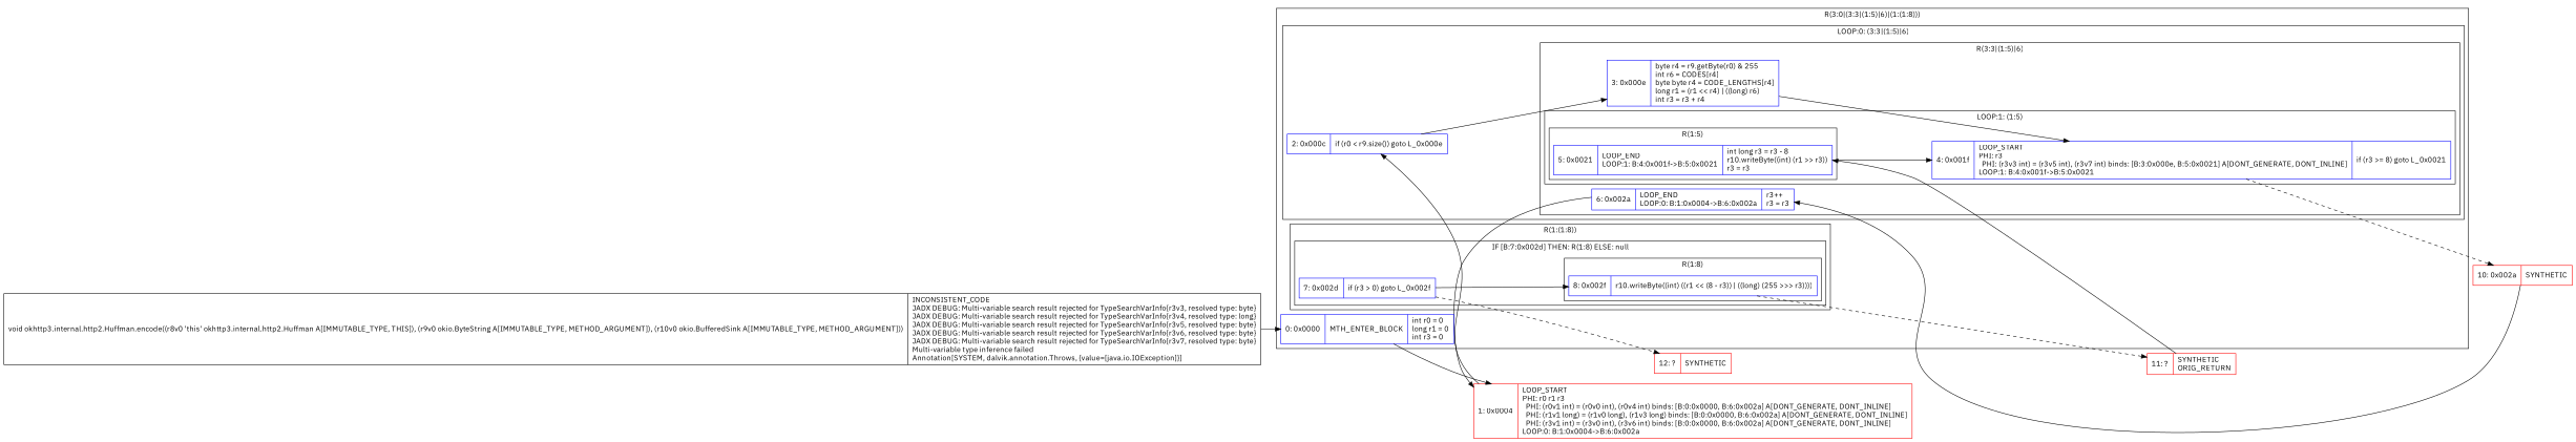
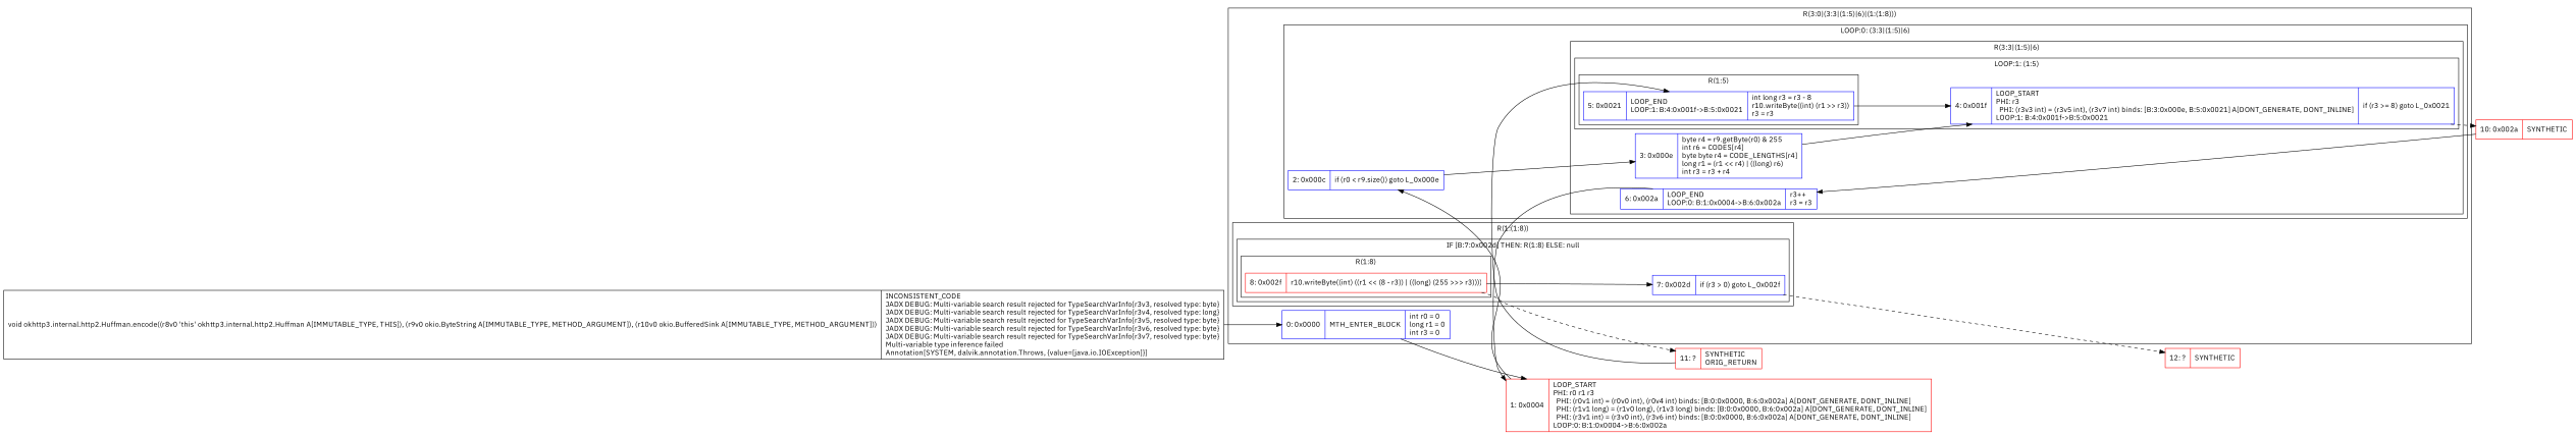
  digraph {
    fontname="IBM Plex Sans"
    rankdir=LR
    node [color=blue fontname="IBM Plex Sans" shape=record]
    edge [fontname="IBM Plex Sans"]
    n1 [label="{5\:\ 0x0021|LOOP_END\lLOOP:1: B:4:0x001f\-\>B:5:0x0021\l|int long r3 = r3 \- 8\lr10.writeByte((int) (r1 \>\> r3))\lr3 = r3\l}"]
    n2 [label="{4\:\ 0x001f|LOOP_START\lPHI: r3 \l  PHI: (r3v3 int) = (r3v5 int), (r3v7 int) binds: [B:3:0x000e, B:5:0x0021] A[DONT_GENERATE, DONT_INLINE]\lLOOP:1: B:4:0x001f\-\>B:5:0x0021\l|if (r3 \>= 8) goto L_0x0021\l}"]
    n3 [label="{3\:\ 0x000e|byte r4 = r9.getByte(r0) & 255\lint r6 = CODES[r4]\lbyte byte r4 = CODE_LENGTHS[r4]\llong r1 = (r1 \<\< r4) \| ((long) r6)\lint r3 = r3 + r4\l}"]
    n4 [label="{6\:\ 0x002a|LOOP_END\lLOOP:0: B:1:0x0004\-\>B:6:0x002a\l|r3++\lr3 = r3\l}"]
    n5 [label="{2\:\ 0x000c|if (r0 \< r9.size()) goto L_0x000e\l}"]
-   n6 [label="{8\:\ 0x002f|r10.writeByte((int) ((r1 \<\< (8 \- r3)) \| ((long) (255 \>\>\> r3))))\l}"]
+   n6 [color=red label="{8\:\ 0x002f|r10.writeByte((int) ((r1 \<\< (8 \- r3)) \| ((long) (255 \>\>\> r3))))\l}"]
    n7 [label="{7\:\ 0x002d|if (r3 \> 0) goto L_0x002f\l}"]
    n8 [label="{0\:\ 0x0000|MTH_ENTER_BLOCK\l|int r0 = 0\llong r1 = 0\lint r3 = 0\l}"]
    n9 [color=red label="{10\:\ 0x002a|SYNTHETIC\l}"]
    n10 [color=red label="{1\:\ 0x0004|LOOP_START\lPHI: r0 r1 r3 \l  PHI: (r0v1 int) = (r0v0 int), (r0v4 int) binds: [B:0:0x0000, B:6:0x002a] A[DONT_GENERATE, DONT_INLINE]\l  PHI: (r1v1 long) = (r1v0 long), (r1v3 long) binds: [B:0:0x0000, B:6:0x002a] A[DONT_GENERATE, DONT_INLINE]\l  PHI: (r3v1 int) = (r3v0 int), (r3v6 int) binds: [B:0:0x0000, B:6:0x002a] A[DONT_GENERATE, DONT_INLINE]\lLOOP:0: B:1:0x0004\-\>B:6:0x002a\l}"]
    n11 [color=red label="{11\:\ ?|SYNTHETIC\lORIG_RETURN\l}"]
    n12 [color=red label="{12\:\ ?|SYNTHETIC\l}"]
    n13 [label="{void okhttp3.internal.http2.Huffman.encode((r8v0 'this' okhttp3.internal.http2.Huffman A[IMMUTABLE_TYPE, THIS]), (r9v0 okio.ByteString A[IMMUTABLE_TYPE, METHOD_ARGUMENT]), (r10v0 okio.BufferedSink A[IMMUTABLE_TYPE, METHOD_ARGUMENT]))  | INCONSISTENT_CODE\lJADX DEBUG: Multi\-variable search result rejected for TypeSearchVarInfo\{r3v3, resolved type: byte\}\lJADX DEBUG: Multi\-variable search result rejected for TypeSearchVarInfo\{r3v4, resolved type: long\}\lJADX DEBUG: Multi\-variable search result rejected for TypeSearchVarInfo\{r3v5, resolved type: byte\}\lJADX DEBUG: Multi\-variable search result rejected for TypeSearchVarInfo\{r3v6, resolved type: byte\}\lJADX DEBUG: Multi\-variable search result rejected for TypeSearchVarInfo\{r3v7, resolved type: byte\}\lMulti\-variable type inference failed\lAnnotation[SYSTEM, dalvik.annotation.Throws, \{value=[java.io.IOException]\}]\l}" color=""]
    subgraph cluster_1 {
      label="R(3:0|(3:3|(1:5)|6)|(1:(1:8)))"
      n8
      subgraph cluster_2 {
        label="LOOP:0: (3:3|(1:5)|6)"
        n5
        subgraph cluster_3 {
          label="R(3:3|(1:5)|6)"
          n3
          n4
          subgraph cluster_4 {
            label="LOOP:1: (1:5)"
            n2
            subgraph cluster_5 {
              label="R(1:5)"
              n1
            }
          }
        }
      }
      subgraph cluster_6 {
        label="R(1:(1:8))"
        subgraph cluster_7 {
          label="IF [B:7:0x002d] THEN: R(1:8) ELSE: null"
          n7
          subgraph cluster_8 {
            label="R(1:8)"
            n6
          }
        }
      }
    }
    n1 -> n2
    n2 -> n9 [style=dashed]
    n3 -> n2
    n4 -> n10
    n5 -> n3
    n6 -> n11 [style=dashed]
-   n7 -> n6
+   n6 -> n7
    n7 -> n12 [style=dashed]
    n8 -> n10
    n9 -> n4
    n10 -> n5
    n11 -> n1
    n13 -> n8
  }
